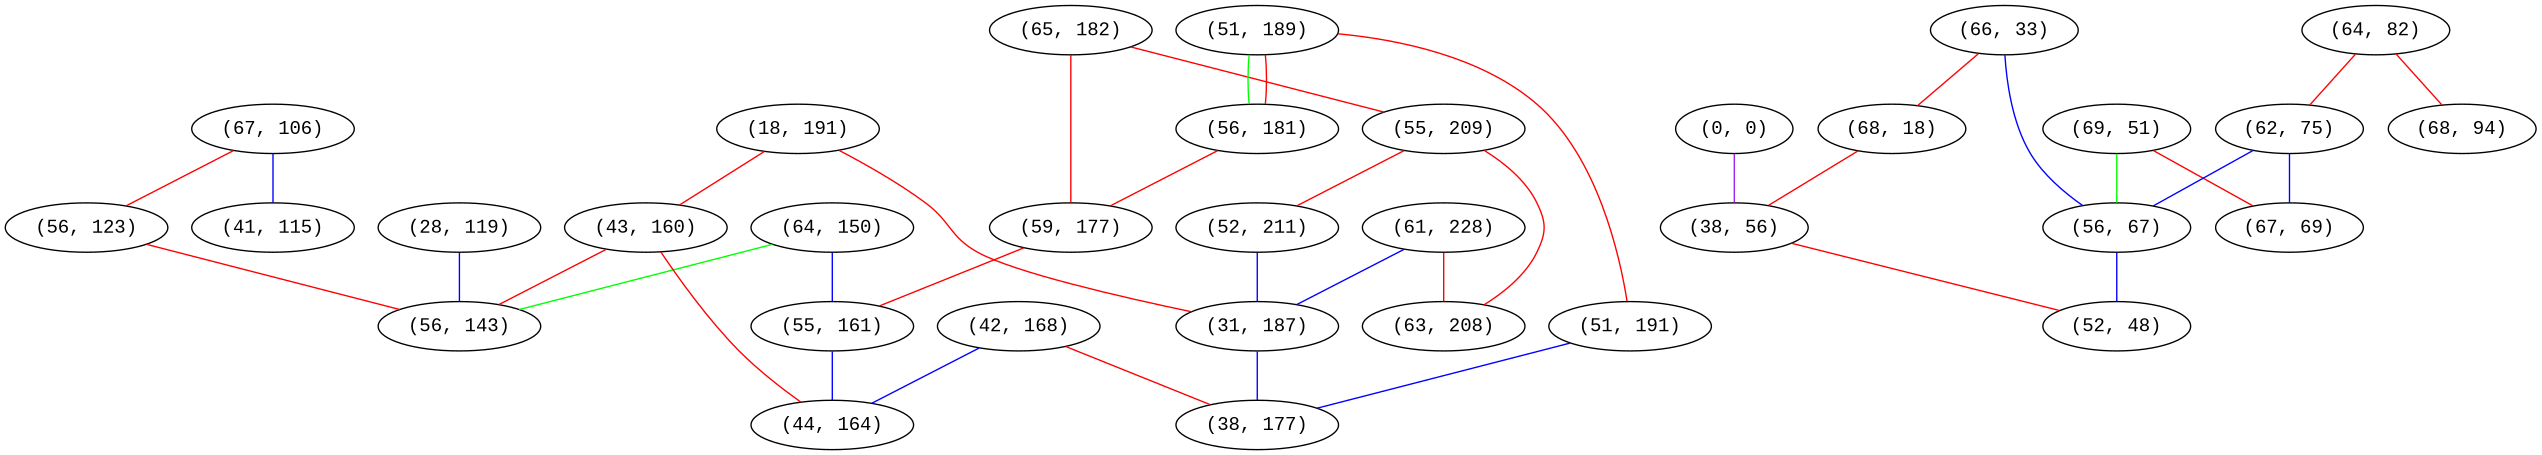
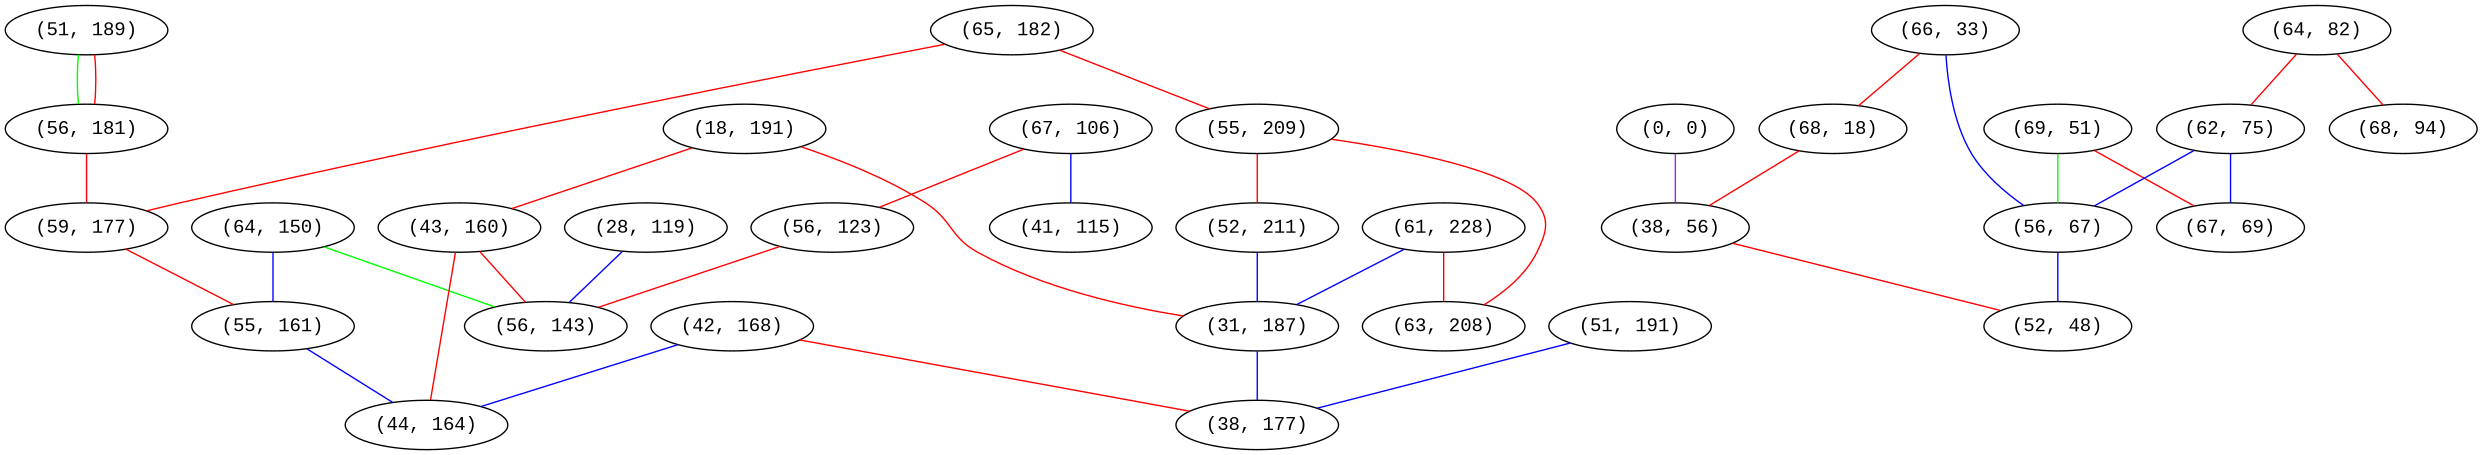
  graph {
    fontname="Liberation Mono"
    node [fontname="Liberation Mono"]
    edge [color=red fontname="Liberation Mono" weight=1]
    "(64, 150)"
    "(55, 161)"
    "(56, 143)"
    "(44, 164)"
    "(65, 182)"
    "(55, 209)"
    "(59, 177)"
    "(52, 211)"
    "(63, 208)"
    "(31, 187)"
    "(67, 106)"
    "(56, 123)"
    "(41, 115)"
    "(18, 191)"
    "(43, 160)"
    "(38, 177)"
    "(61, 228)"
    "(42, 168)"
    "(51, 189)"
    "(56, 181)"
    "(51, 191)"
    "(66, 33)"
    "(68, 18)"
    "(56, 67)"
    "(38, 56)"
    "(52, 48)"
    "(69, 51)"
    "(67, 69)"
    "(0, 0)"
    "(28, 119)"
    "(64, 82)"
    "(68, 94)"
    "(62, 75)"
    "(64, 150)" -- "(55, 161)" [color=blue weight=3]
    "(64, 150)" -- "(56, 143)" [color=green weight=2]
    "(55, 161)" -- "(44, 164)" [color=blue weight=3]
    "(65, 182)" -- "(55, 209)"
    "(65, 182)" -- "(59, 177)"
    "(55, 209)" -- "(52, 211)"
    "(55, 209)" -- "(63, 208)"
    "(59, 177)" -- "(55, 161)"
    "(52, 211)" -- "(31, 187)" [color=blue weight=3]
    "(31, 187)" -- "(38, 177)" [color=blue weight=3]
    "(67, 106)" -- "(56, 123)"
    "(67, 106)" -- "(41, 115)" [color=blue weight=3]
    "(56, 123)" -- "(56, 143)"
    "(18, 191)" -- "(31, 187)"
    "(18, 191)" -- "(43, 160)"
    "(43, 160)" -- "(56, 143)"
    "(43, 160)" -- "(44, 164)"
    "(61, 228)" -- "(63, 208)"
    "(61, 228)" -- "(31, 187)" [color=blue weight=3]
    "(42, 168)" -- "(44, 164)" [color=blue weight=3]
    "(42, 168)" -- "(38, 177)"
    "(51, 189)" -- "(56, 181)" [color=green weight=2]
    "(51, 189)" -- "(56, 181)"
-   "(51, 189)" -- "(51, 191)"
    "(56, 181)" -- "(59, 177)"
    "(51, 191)" -- "(38, 177)" [color=blue weight=3]
    "(66, 33)" -- "(68, 18)"
    "(66, 33)" -- "(56, 67)" [color=blue weight=3]
    "(68, 18)" -- "(38, 56)"
    "(56, 67)" -- "(52, 48)" [color=blue weight=3]
    "(38, 56)" -- "(52, 48)"
    "(69, 51)" -- "(56, 67)" [color=green weight=2]
    "(69, 51)" -- "(67, 69)"
    "(0, 0)" -- "(38, 56)" [color=purple weight=4]
    "(28, 119)" -- "(56, 143)" [color=blue weight=3]
    "(64, 82)" -- "(68, 94)"
    "(64, 82)" -- "(62, 75)"
    "(62, 75)" -- "(56, 67)" [color=blue weight=3]
    "(62, 75)" -- "(67, 69)" [color=blue weight=3]
  }
